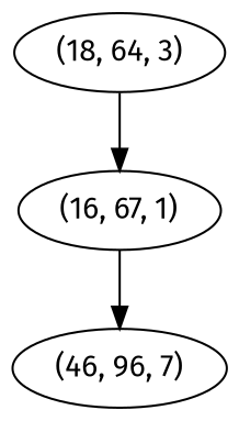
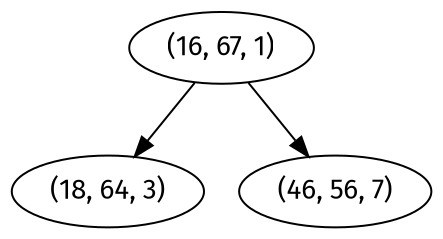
  digraph {
    fontname="Fira Sans"
    node [fontname="Fira Sans"]
    edge [fontname="Fira Sans"]
    "(16, 67, 1)"
    "(18, 64, 3)"
-   "(46, 56, 7)" [label="(46, 96, 7)"]
-   "(18, 64, 3)" -> "(16, 67, 1)"
+   "(46, 56, 7)"
+   "(16, 67, 1)" -> "(18, 64, 3)"
    "(16, 67, 1)" -> "(46, 56, 7)"
  }
